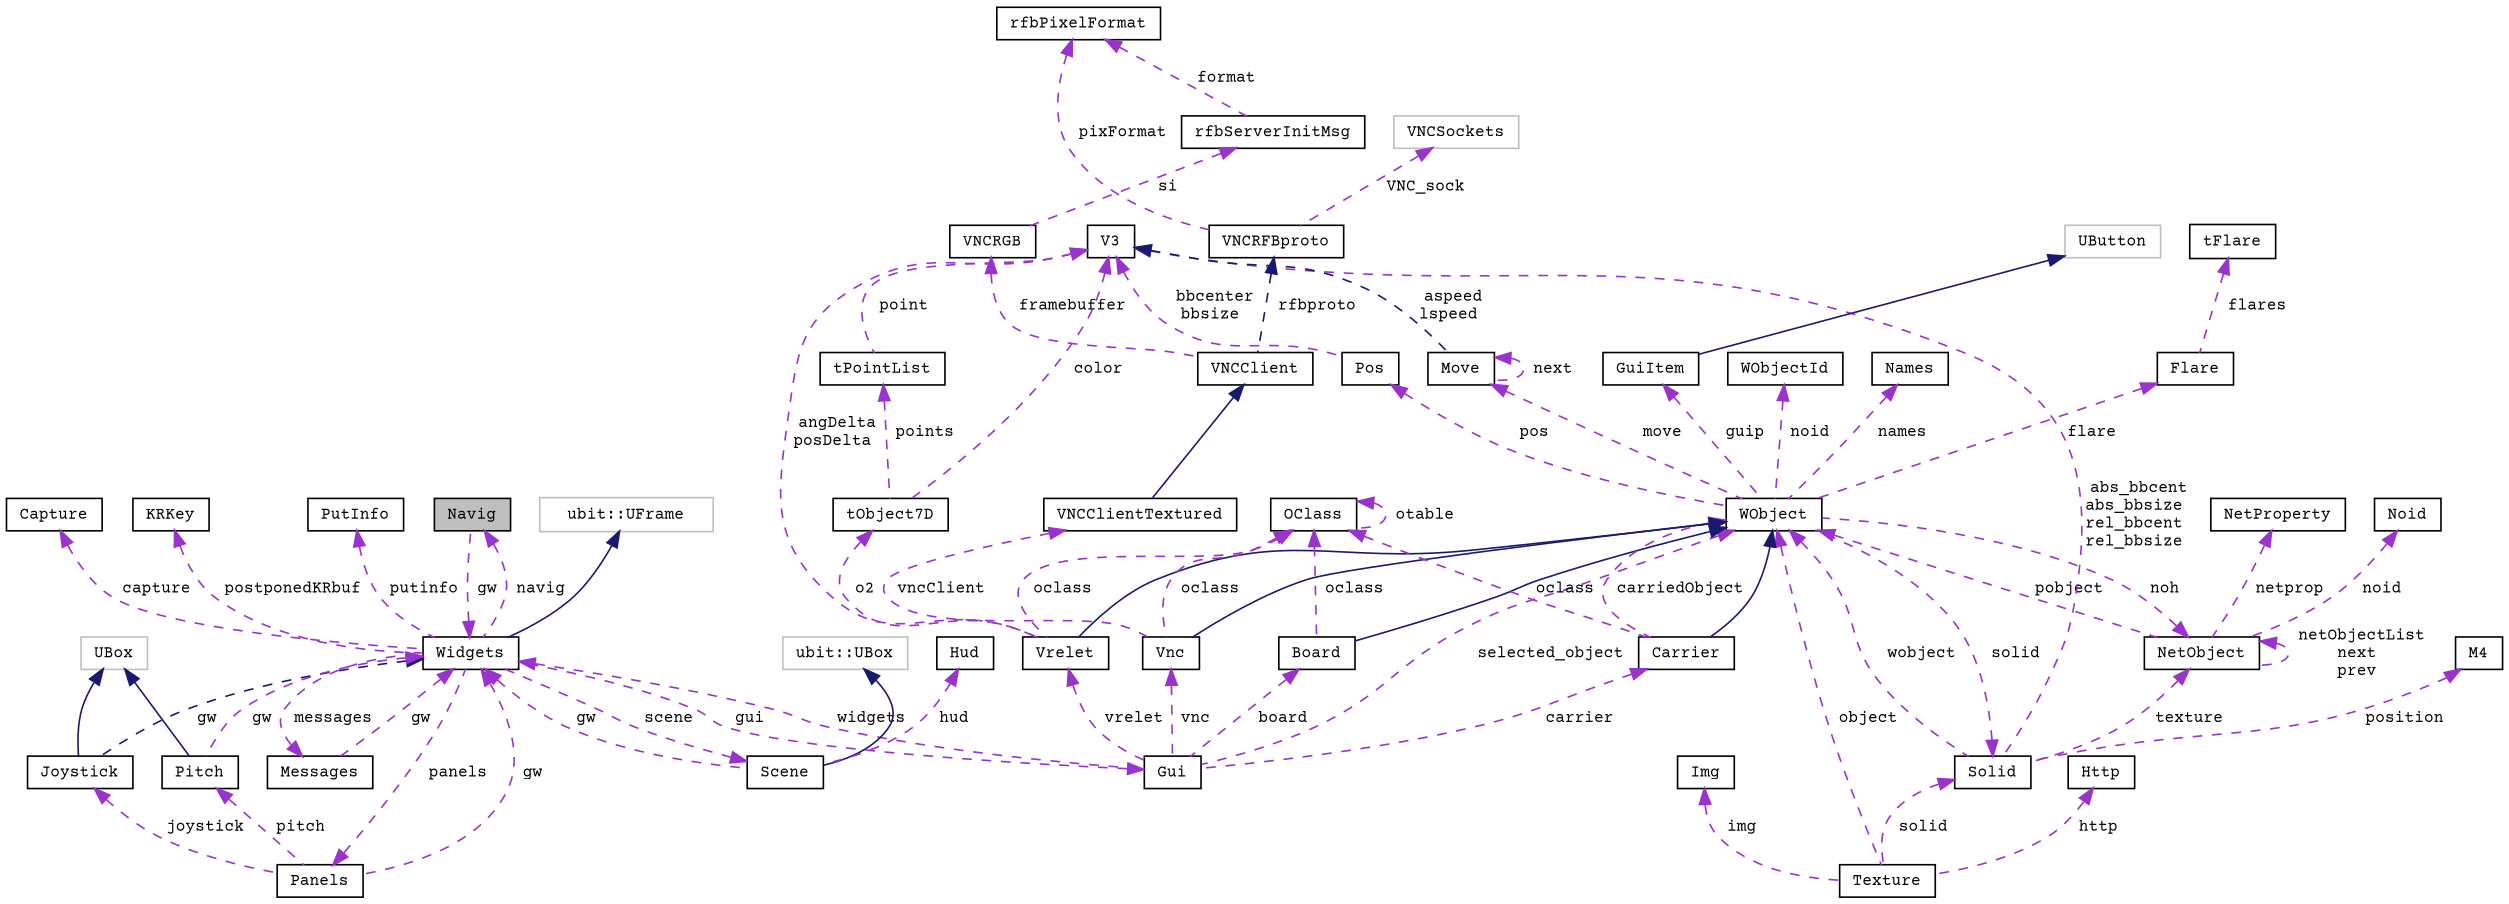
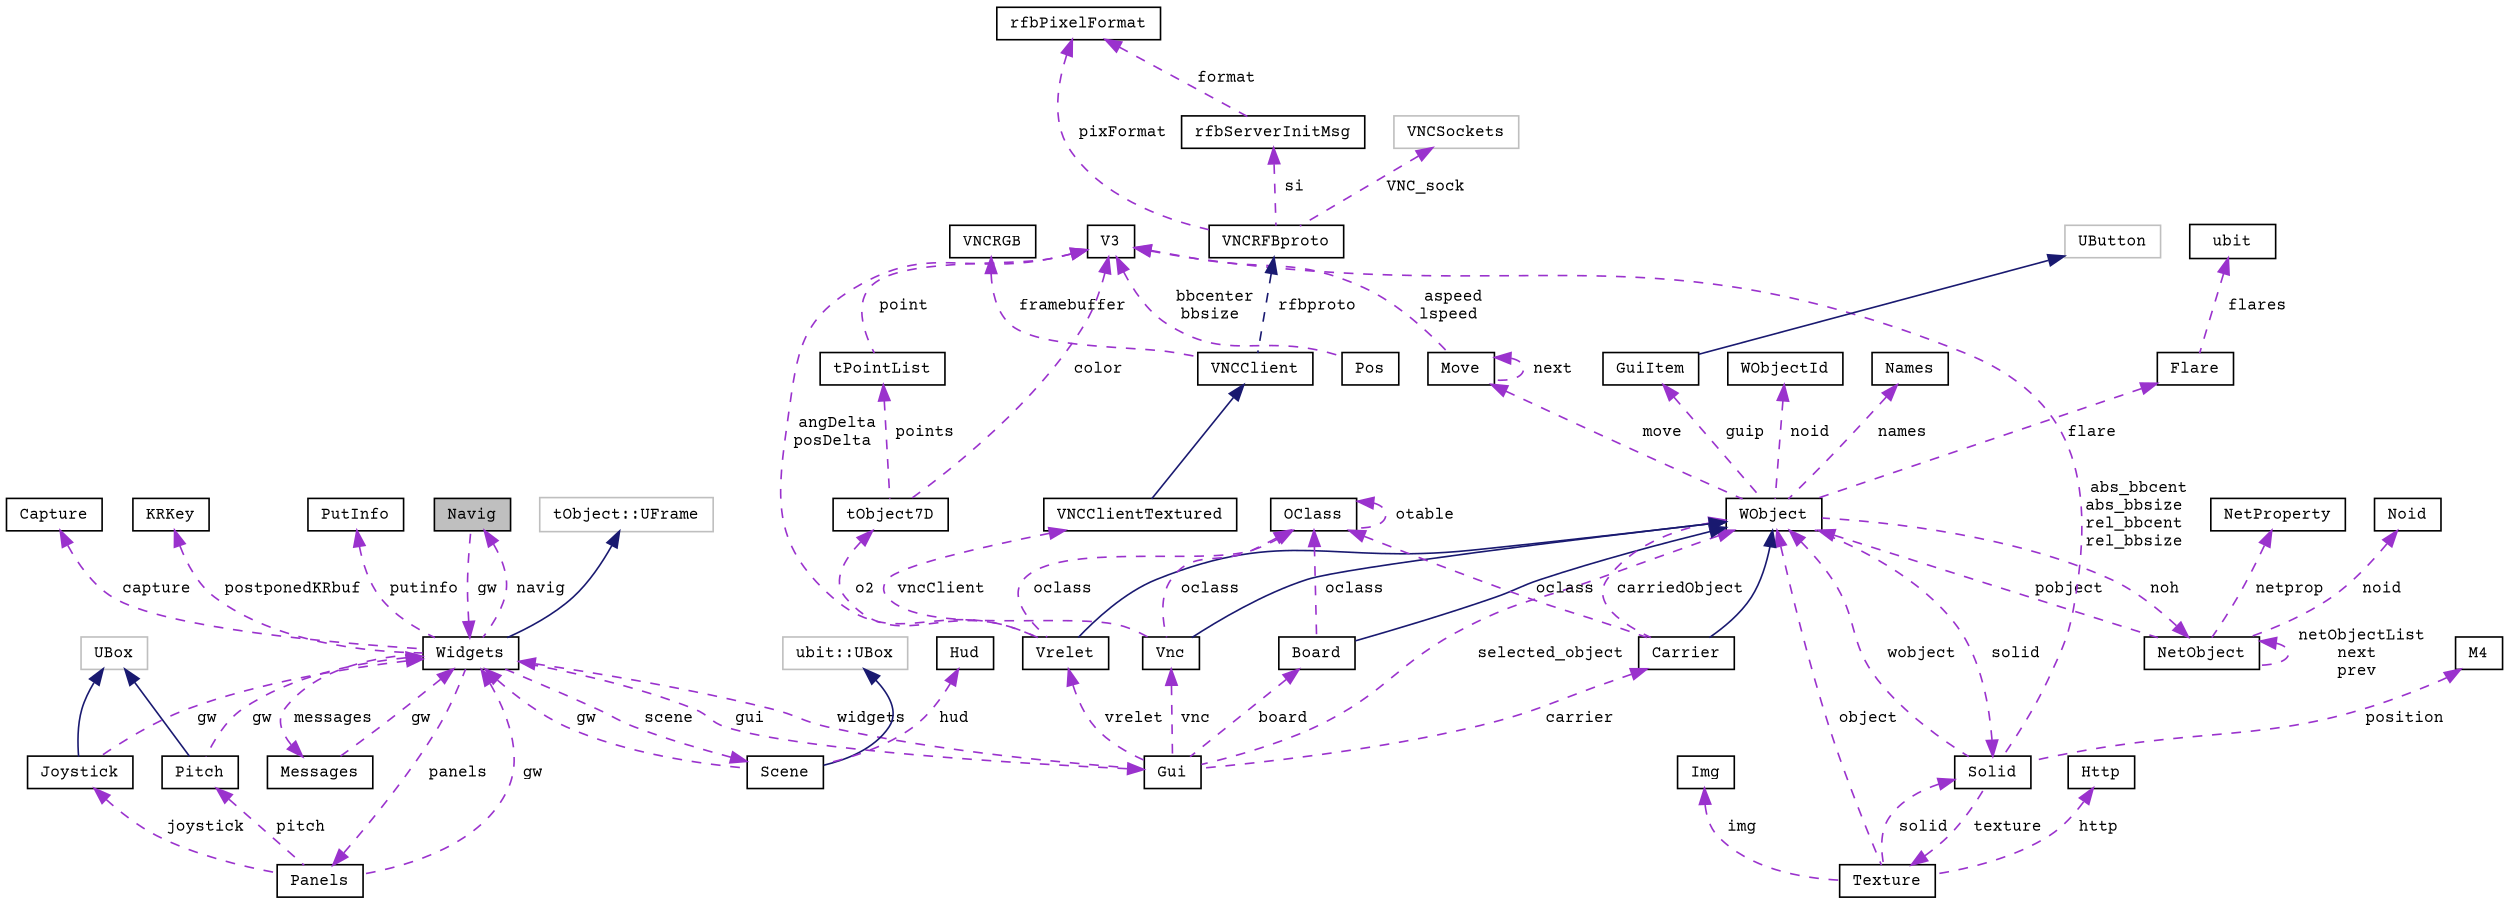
  digraph {
    fontname="Courier Prime"
    node [color=black fontname="Courier Prime" fontsize=10 shape=record]
    edge [color=darkorchid3 dir=back fontname="Courier Prime" fontsize=10 labelfontname=FreeSans labelfontsize=10 style=dashed]
    n1 [fillcolor=grey75 fontcolor=black height=0.2 label=Navig style=filled width=0.4]
    n2 [height=0.2 label=Widgets width=0.4]
    n3 [height=0.2 label=Messages width=0.4]
    n4 [height=0.2 label=Scene width=0.4]
    n5 [height=0.2 label=Gui width=0.4]
    n6 [height=0.2 label=Panels width=0.4]
    n7 [height=0.2 label=Joystick width=0.4]
    n8 [height=0.2 label=Pitch width=0.4]
-   n9 [color=grey75 height=0.2 label="ubit::UFrame" width=0.4]
+   n9 [color=grey75 height=0.2 label="tObject::UFrame" width=0.4]
    n10 [height=0.2 label=Capture width=0.4]
    n11 [height=0.2 label=KRKey width=0.4]
    n12 [color=grey75 height=0.2 label="ubit::UBox" width=0.4]
    n13 [height=0.2 label=Hud width=0.4]
    n14 [height=0.2 label=Board width=0.4]
    n15 [height=0.2 label=WObject width=0.4]
    n16 [height=0.2 label=NetObject width=0.4]
    n17 [height=0.2 label=Solid width=0.4]
    n18 [height=0.2 label=Texture width=0.4]
    n19 [height=0.2 label=Vnc width=0.4]
    n20 [height=0.2 label=Carrier width=0.4]
    n21 [height=0.2 label=Vrelet width=0.4]
    n22 [height=0.2 label=Move width=0.4]
    n23 [height=0.2 label=V3 width=0.4]
    n24 [height=0.2 label=Pos width=0.4]
    n25 [height=0.2 label=tObject7D width=0.4]
    n26 [height=0.2 label=tPointList width=0.4]
    n27 [height=0.2 label=Names width=0.4]
    n28 [height=0.2 label=WObjectId width=0.4]
    n29 [height=0.2 label=NetProperty width=0.4]
    n30 [height=0.2 label=Noid width=0.4]
    n31 [height=0.2 label=Http width=0.4]
    n32 [height=0.2 label=Img width=0.4]
    n33 [height=0.2 label=M4 width=0.4]
    n34 [height=0.2 label=GuiItem width=0.4]
    n35 [color=grey75 height=0.2 label=UButton width=0.4]
    n36 [height=0.2 label=Flare width=0.4]
-   n37 [height=0.2 label=tFlare width=0.4]
+   n37 [height=0.2 label=ubit width=0.4]
    n38 [height=0.2 label=OClass width=0.4]
    n39 [height=0.2 label=VNCClientTextured width=0.4]
    n40 [height=0.2 label=VNCClient width=0.4]
    n41 [height=0.2 label=VNCRGB width=0.4]
    n42 [height=0.2 label=VNCRFBproto width=0.4]
    n43 [height=0.2 label=rfbServerInitMsg width=0.4]
    n44 [height=0.2 label=rfbPixelFormat width=0.4]
    n45 [color=grey75 height=0.2 label=VNCSockets width=0.4]
    n46 [height=0.2 label=PutInfo width=0.4]
    n47 [color=grey75 height=0.2 label=UBox width=0.4]
    n1 -> n2 [label=" navig"]
    n2 -> n1 [label=" gw"]
    n2 -> n3 [label=" gw"]
    n2 -> n4 [label=" gw"]
    n2 -> n5 [label=" widgets"]
    n2 -> n6 [label=" gw"]
-   n2 -> n7 [color=midnightblue label=" gw"]
+   n2 -> n7 [label=" gw"]
    n2 -> n8 [label=" gw"]
    n3 -> n2 [label=" messages"]
    n4 -> n2 [label=" scene"]
    n5 -> n2 [label=" gui"]
    n6 -> n2 [label=" panels"]
    n7 -> n6 [label=" joystick"]
    n8 -> n6 [label=" pitch"]
    n9 -> n2 [color=midnightblue style=solid]
    n10 -> n2 [label=" capture"]
    n11 -> n2 [label=" postponedKRbuf"]
    n12 -> n4 [color=midnightblue style=solid]
    n13 -> n4 [label=" hud"]
    n14 -> n5 [label=" board"]
    n15 -> n5 [label=" selected_object"]
    n15 -> n14 [color=midnightblue style=solid]
    n15 -> n16 [label=" pobject"]
    n15 -> n17 [label=" wobject"]
    n15 -> n18 [label=" object"]
    n15 -> n19 [color=midnightblue style=solid]
    n15 -> n20 [color=midnightblue style=solid]
    n15 -> n20 [label=" carriedObject"]
    n15 -> n21 [color=midnightblue style=solid]
    n16 -> n15 [label=" noh"]
    n16 -> n16 [label=" netObjectList\nnext\nprev"]
    n17 -> n15 [label=" solid"]
    n17 -> n18 [label=" solid"]
-   n16 -> n17 [label=" texture"]
+   n18 -> n17 [label=" texture"]
    n19 -> n5 [label=" vnc"]
    n20 -> n5 [label=" carrier"]
    n21 -> n5 [label=" vrelet"]
    n22 -> n15 [label=" move"]
    n22 -> n22 [label=" next"]
    n23 -> n17 [label=" abs_bbcent\nabs_bbsize\nrel_bbcent\nrel_bbsize"]
    n23 -> n21 [label=" angDelta\nposDelta"]
-   n23 -> n22 [color=midnightblue label=" aspeed\nlspeed"]
+   n23 -> n22 [label=" aspeed\nlspeed"]
    n23 -> n24 [label=" bbcenter\nbbsize"]
    n23 -> n25 [label=" color"]
    n23 -> n26 [label=" point"]
-   n24 -> n15 [label=" pos"]
    n25 -> n21 [label=" o2"]
    n26 -> n25 [label=" points"]
    n27 -> n15 [label=" names"]
    n28 -> n15 [label=" noid"]
    n29 -> n16 [label=" netprop"]
    n30 -> n16 [label=" noid"]
    n31 -> n18 [label=" http"]
    n32 -> n18 [label=" img"]
    n33 -> n17 [label=" position"]
    n34 -> n15 [label=" guip"]
    n35 -> n34 [color=midnightblue style=solid]
    n36 -> n15 [label=" flare"]
    n37 -> n36 [label=" flares"]
    n38 -> n14 [label=" oclass"]
    n38 -> n19 [label=" oclass"]
    n38 -> n20 [label=" oclass"]
    n38 -> n21 [label=" oclass"]
    n38 -> n38 [label=" otable"]
    n39 -> n19 [label=" vncClient"]
    n40 -> n39 [color=midnightblue style=solid]
    n41 -> n40 [label=" framebuffer"]
    n42 -> n40 [color=midnightblue label=" rfbproto"]
-   n43 -> n41 [label=" si"]
+   n43 -> n42 [label=" si"]
    n44 -> n42 [label=" pixFormat"]
    n44 -> n43 [label=" format"]
    n45 -> n42 [label=" VNC_sock"]
    n46 -> n2 [label=" putinfo"]
    n47 -> n7 [color=midnightblue style=solid]
    n47 -> n8 [color=midnightblue style=solid]
  }
